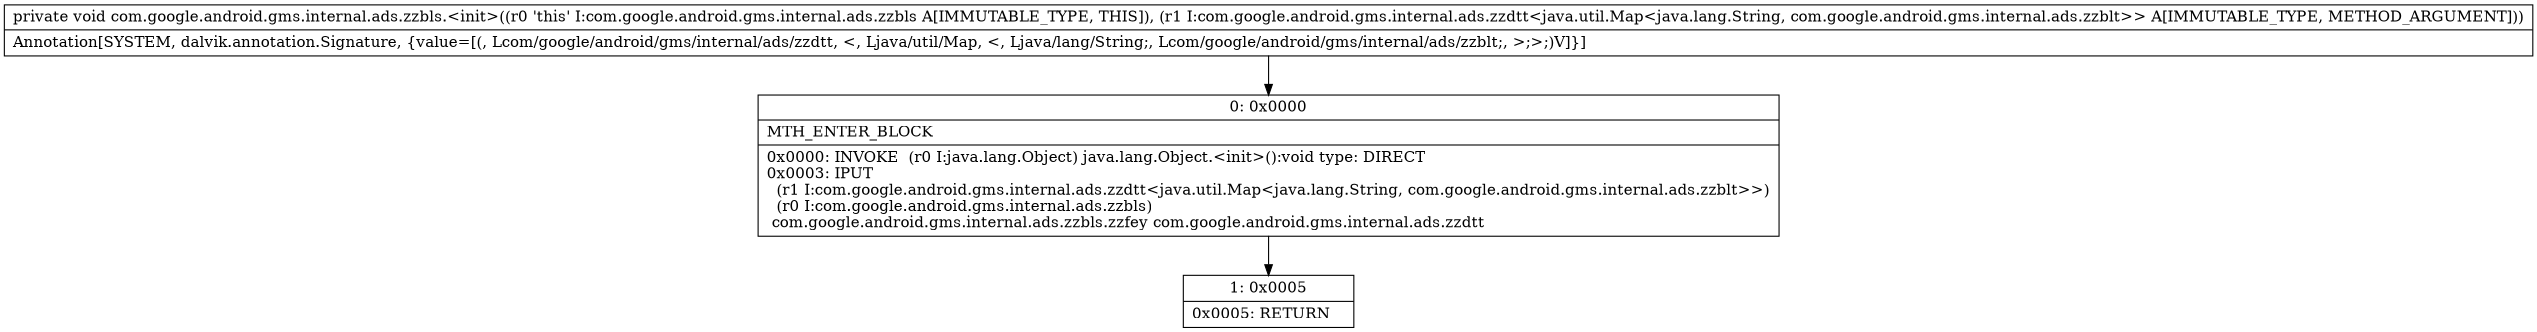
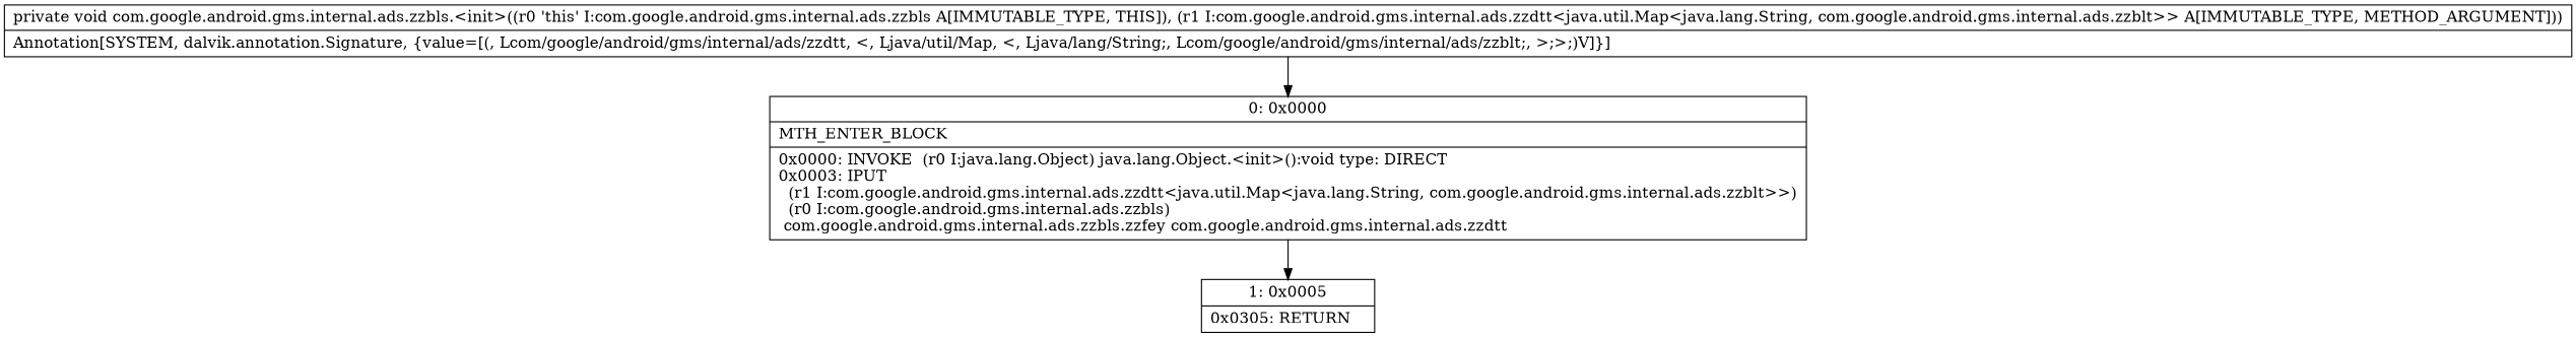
  digraph {
    node [shape=record]
    n1 [label="{0\:\ 0x0000|MTH_ENTER_BLOCK\l|0x0000: INVOKE  (r0 I:java.lang.Object) java.lang.Object.\<init\>():void type: DIRECT \l0x0003: IPUT  \l  (r1 I:com.google.android.gms.internal.ads.zzdtt\<java.util.Map\<java.lang.String, com.google.android.gms.internal.ads.zzblt\>\>)\l  (r0 I:com.google.android.gms.internal.ads.zzbls)\l com.google.android.gms.internal.ads.zzbls.zzfey com.google.android.gms.internal.ads.zzdtt \l}"]
-   n2 [label="{1\:\ 0x0005|0x0005: RETURN   \l}"]
+   n2 [label="{1\:\ 0x0005|0x0305: RETURN   \l}"]
    n3 [label="{private void com.google.android.gms.internal.ads.zzbls.\<init\>((r0 'this' I:com.google.android.gms.internal.ads.zzbls A[IMMUTABLE_TYPE, THIS]), (r1 I:com.google.android.gms.internal.ads.zzdtt\<java.util.Map\<java.lang.String, com.google.android.gms.internal.ads.zzblt\>\> A[IMMUTABLE_TYPE, METHOD_ARGUMENT]))  | Annotation[SYSTEM, dalvik.annotation.Signature, \{value=[(, Lcom\/google\/android\/gms\/internal\/ads\/zzdtt, \<, Ljava\/util\/Map, \<, Ljava\/lang\/String;, Lcom\/google\/android\/gms\/internal\/ads\/zzblt;, \>;\>;)V]\}]\l}"]
    n1 -> n2
    n3 -> n1
  }
